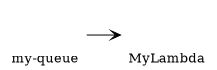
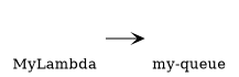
  digraph {
    splines=ortho
    rankdir=LR
    node [labelloc=b shape=plaintext]
    n1 [height=0.9 label=MyLambda]
    n2 [height=0.9 label="my-queue"]
-   n2 -> n1 [arrowhead=vee arrowtail=normal]
+   n1 -> n2 [arrowhead=vee arrowtail=normal]
  }
